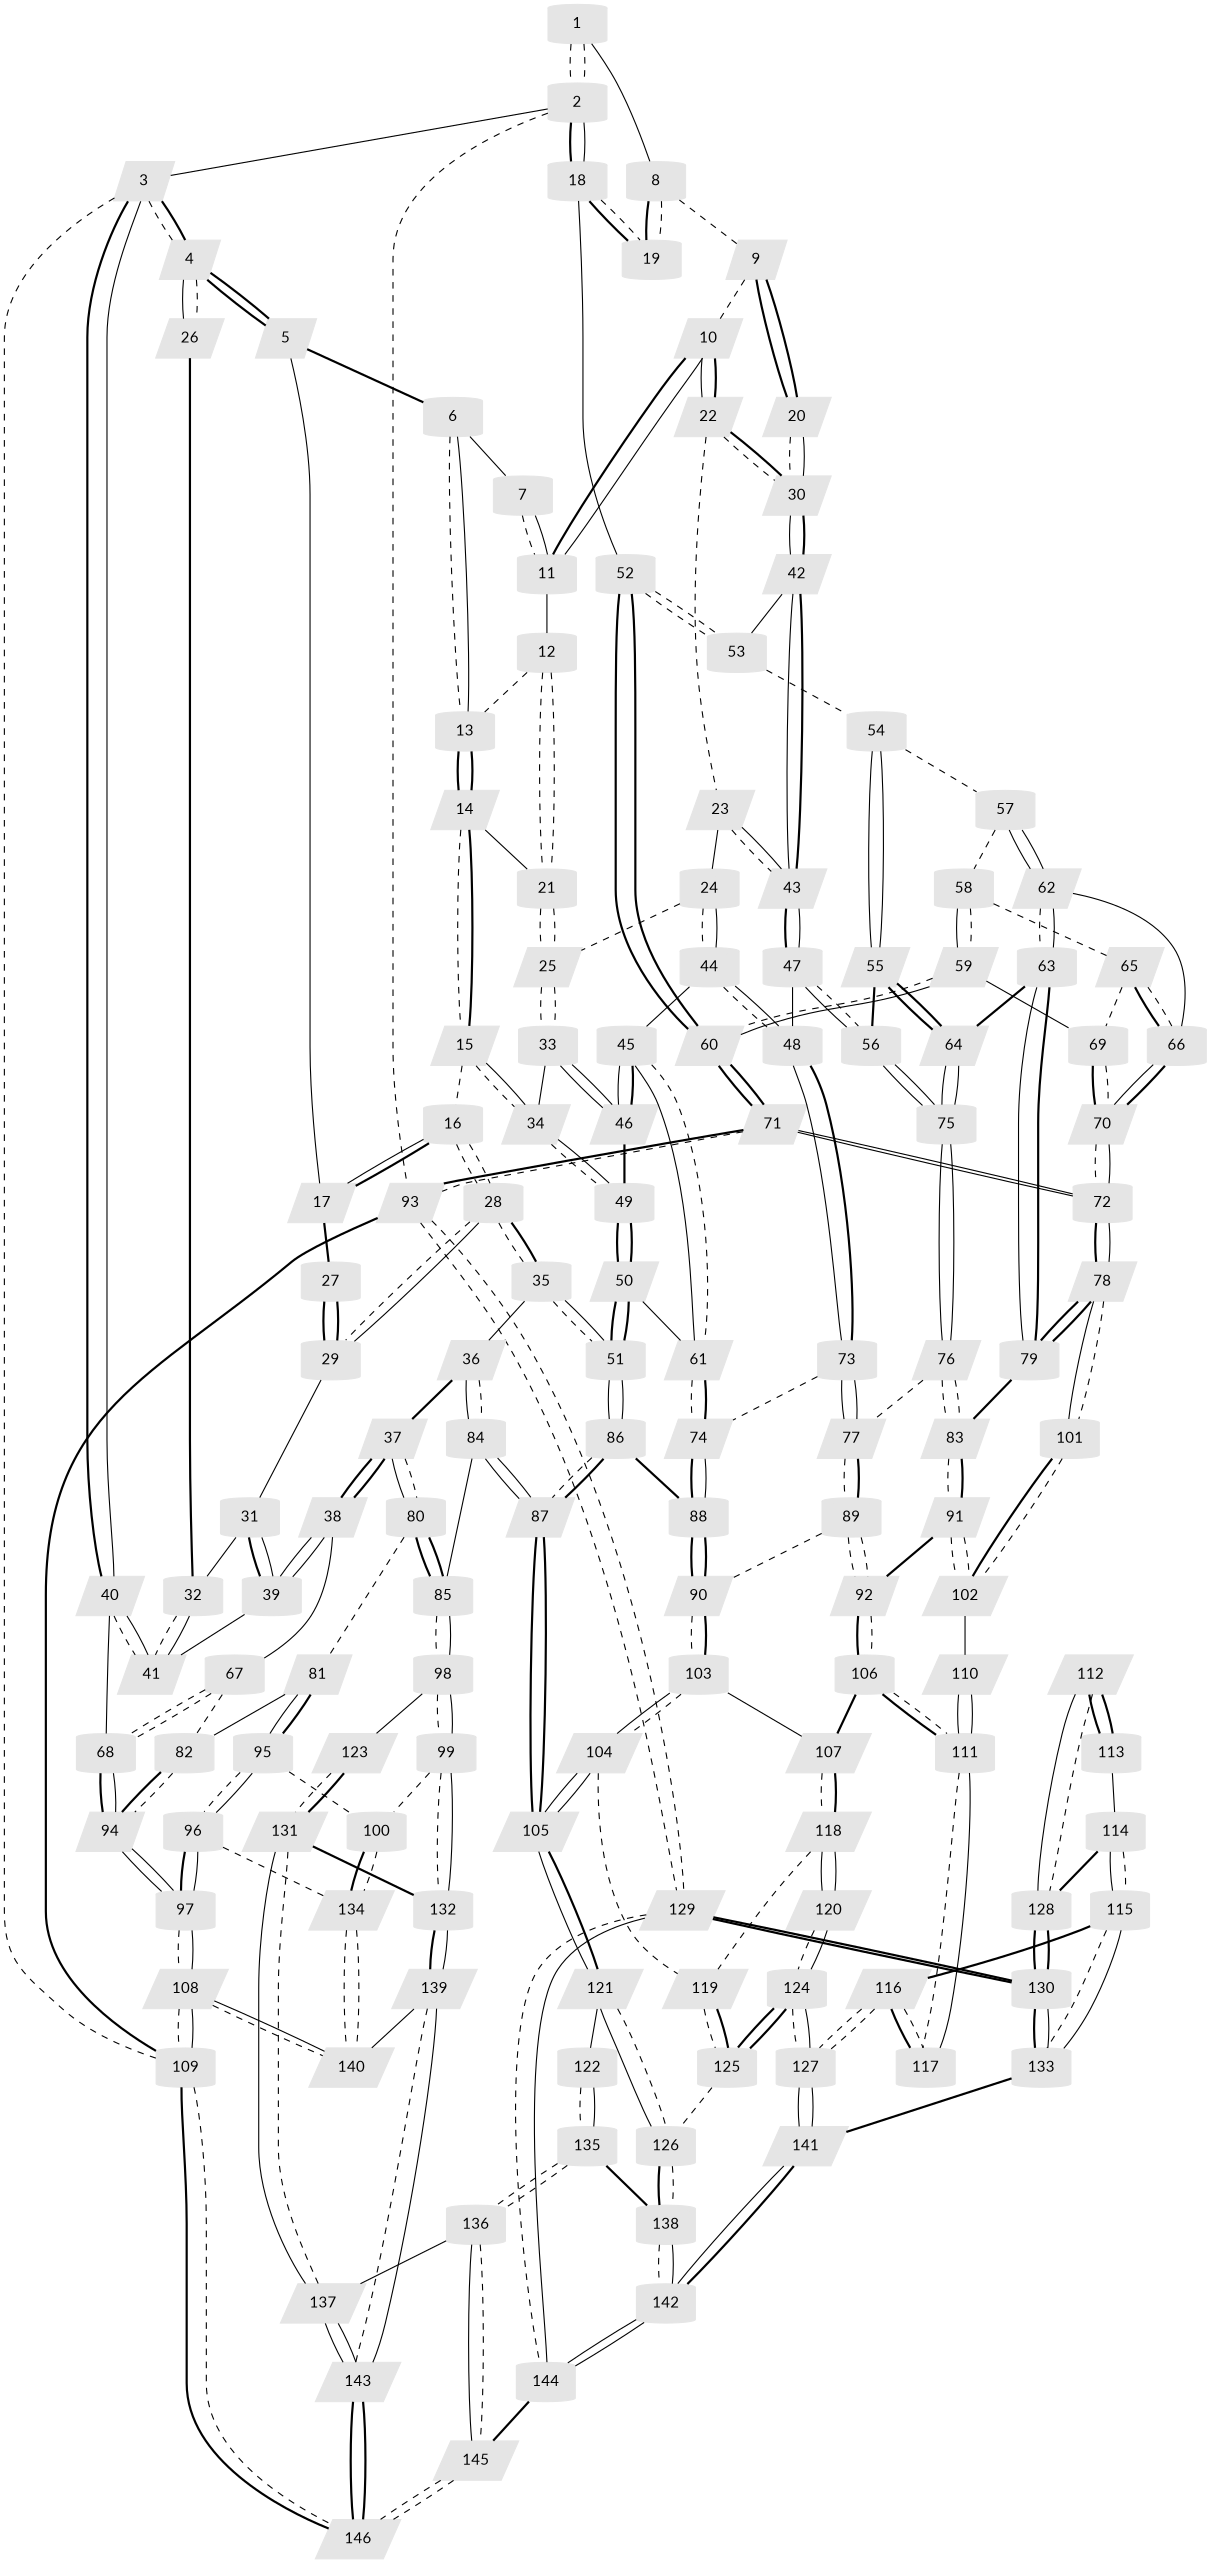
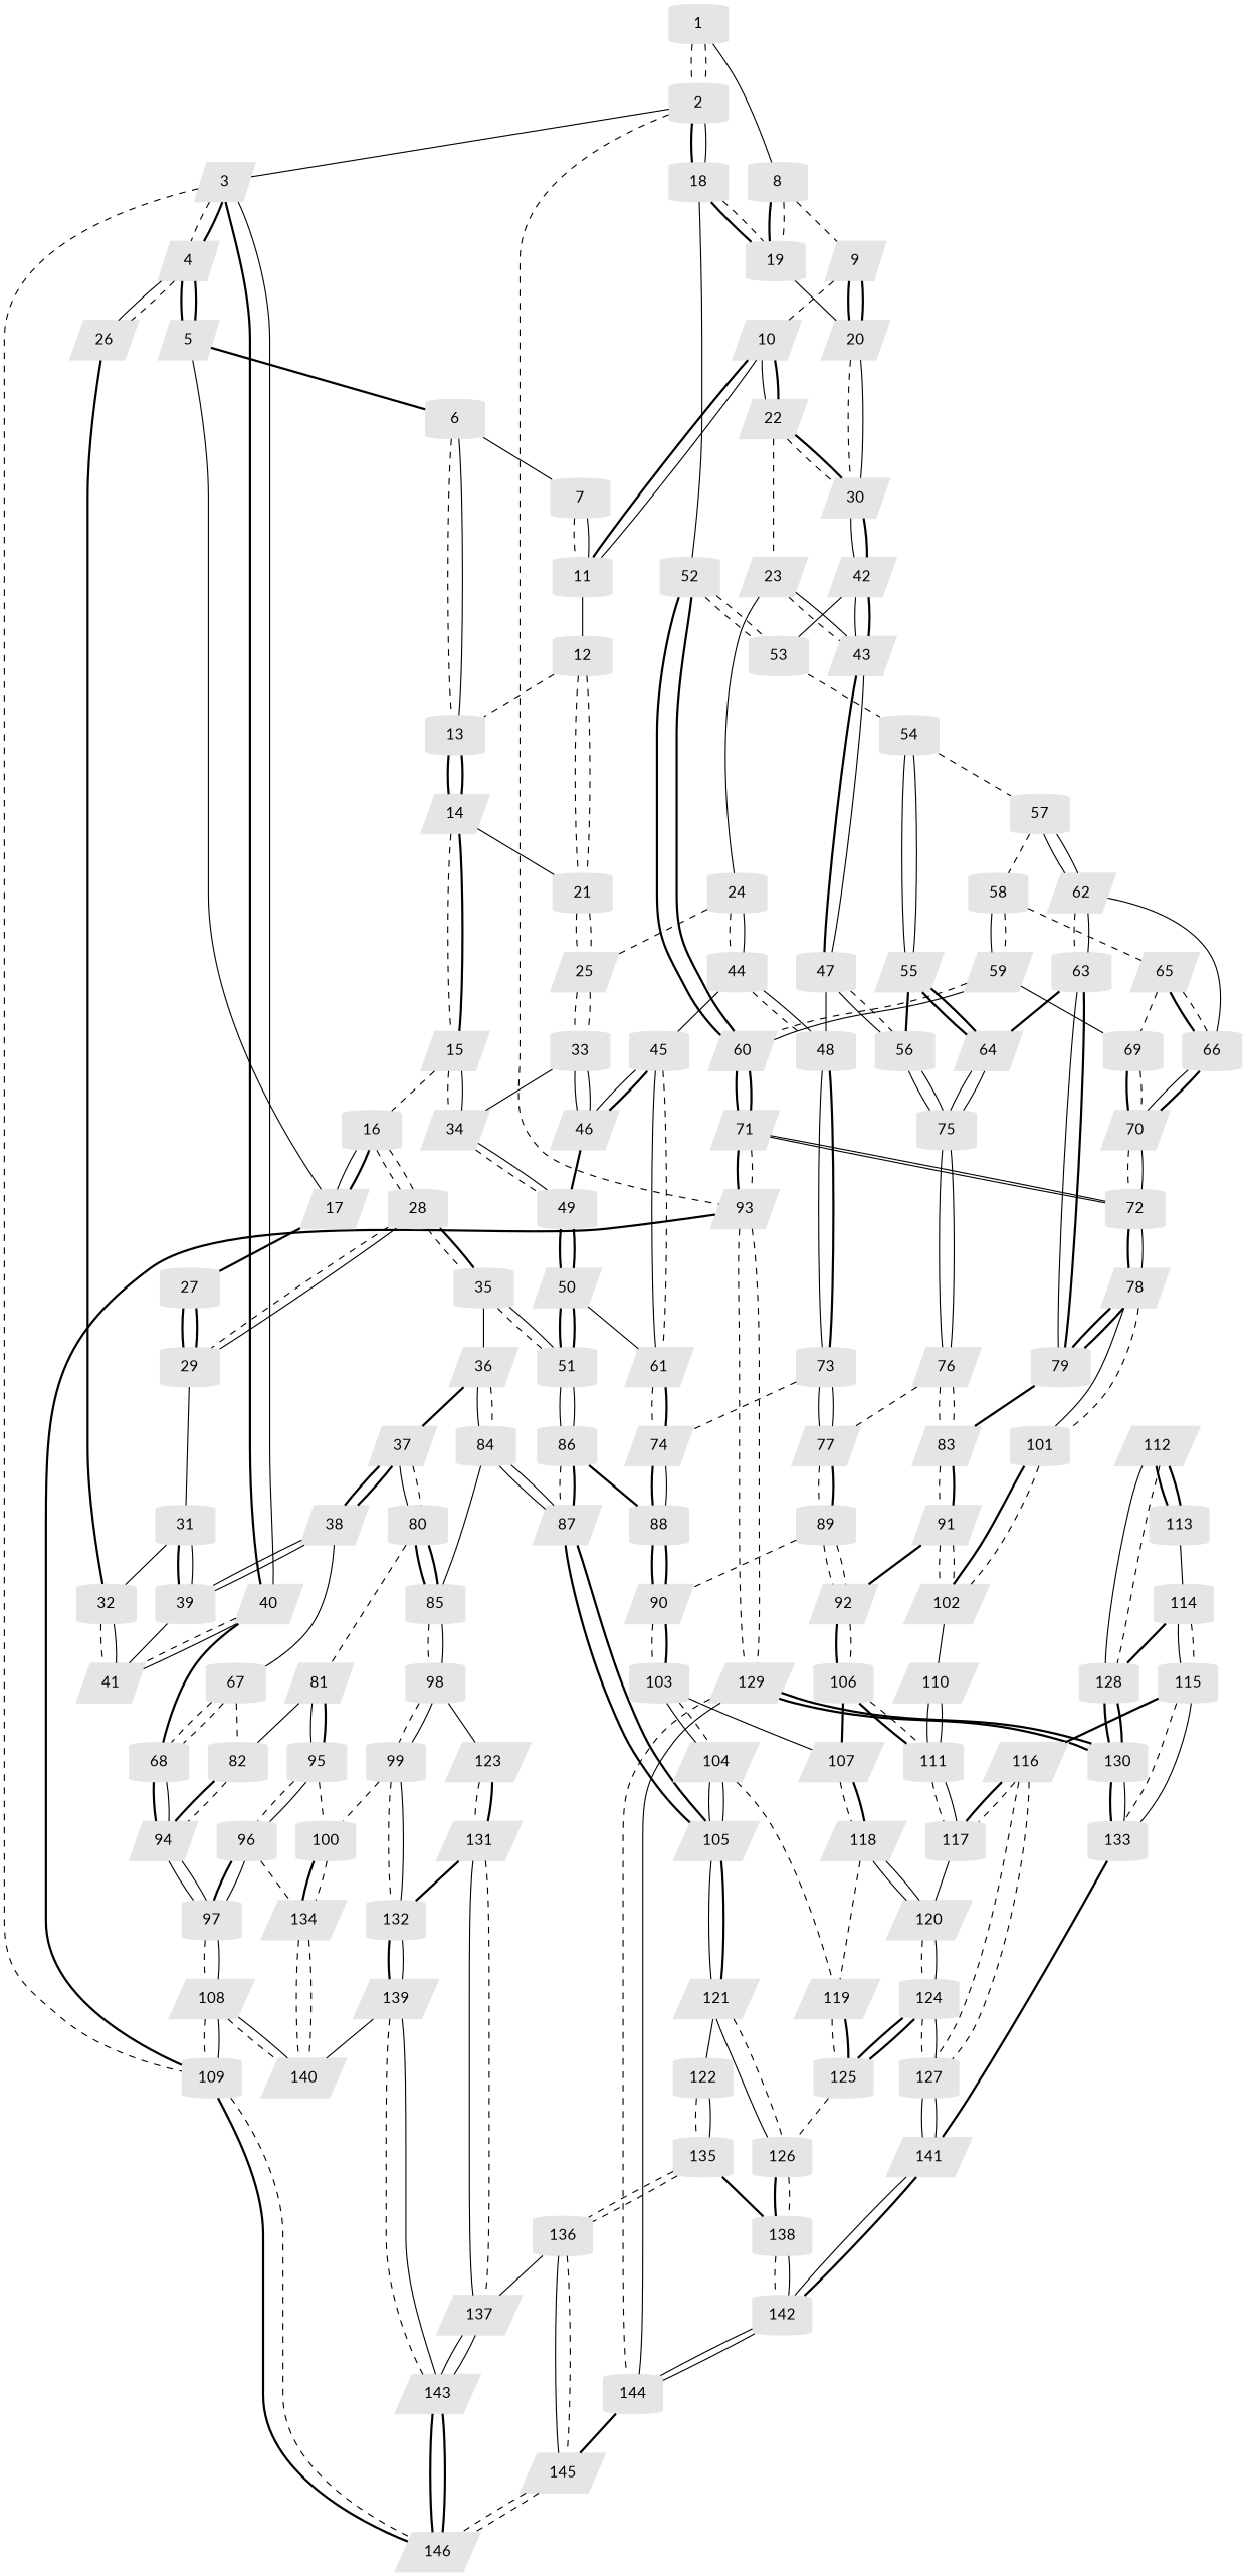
  graph {
    fontname=Lato
    node [color=gray90 fontname=Lato shape=cylinder style=filled]
    edge [fontname=Lato style=solid]
    1
    2
    8
    3 [shape=parallelogram]
    18
    93 [shape=parallelogram]
    9 [shape=parallelogram]
    19
    4 [shape=parallelogram]
    40 [shape=parallelogram]
    109
    52
    129 [shape=parallelogram]
    5 [shape=parallelogram]
    26 [shape=parallelogram]
    41 [shape=parallelogram]
    68
    146 [shape=parallelogram]
    6
    17 [shape=parallelogram]
    32
    7
    13
    27
    11
    14 [shape=parallelogram]
    12
    10 [shape=parallelogram]
    20 [shape=parallelogram]
    22 [shape=parallelogram]
    30 [shape=parallelogram]
    23 [shape=parallelogram]
    21
    25 [shape=parallelogram]
    15 [shape=parallelogram]
    16
    34 [shape=parallelogram]
    28
    49
    29
    35
    53
    60 [shape=parallelogram]
    42 [shape=parallelogram]
    33
    24
    43 [shape=parallelogram]
    44
    47
    45
    48
    46 [shape=parallelogram]
    31
    36 [shape=parallelogram]
    51
    39
    50 [shape=parallelogram]
    37 [shape=parallelogram]
    84
    86
    38 [shape=parallelogram]
    80
    85
    87 [shape=parallelogram]
    67
    81 [shape=parallelogram]
    82
    94 [shape=parallelogram]
    54
    56
    61 [shape=parallelogram]
    73
    74 [shape=parallelogram]
    75
    77 [shape=parallelogram]
    88
    71 [shape=parallelogram]
    55 [shape=parallelogram]
    57
    64 [shape=parallelogram]
    58
    62 [shape=parallelogram]
    76 [shape=parallelogram]
    59 [shape=parallelogram]
    65 [shape=parallelogram]
    63
    66
    69
    70 [shape=parallelogram]
    72
    79
    83 [shape=parallelogram]
    97
    78 [shape=parallelogram]
    101
    89
    90 [shape=parallelogram]
    91 [shape=parallelogram]
    92 [shape=parallelogram]
    102 [shape=parallelogram]
    95
    98
    96
    100
    105 [shape=parallelogram]
    99
    123 [shape=parallelogram]
    121 [shape=parallelogram]
    103
    106
    104 [shape=parallelogram]
    107 [shape=parallelogram]
    110 [shape=parallelogram]
    111
    130
    144
    108 [shape=parallelogram]
    134 [shape=parallelogram]
    140 [shape=parallelogram]
    132
    131 [shape=parallelogram]
    139 [shape=parallelogram]
    112 [shape=parallelogram]
    113
    128
    119 [shape=parallelogram]
    118 [shape=parallelogram]
    125
    122
    126
    117
    120 [shape=parallelogram]
    114
    115
    116 [shape=parallelogram]
    133
    127
    141 [shape=parallelogram]
    124
    135
    138
    136
    137 [shape=parallelogram]
    142
    145 [shape=parallelogram]
    143 [shape=parallelogram]
    1 -- 2 [style=dashed]
    1 -- 2 [style=dashed]
    1 -- 8
    2 -- 3
    2 -- 18 [style=bold]
    2 -- 18
    2 -- 93 [style=dashed]
    8 -- 9 [style=dashed]
    8 -- 19 [style=bold]
    8 -- 19 [style=dashed]
    3 -- 4 [style=dashed]
    3 -- 4 [style=bold]
    3 -- 40 [style=bold]
    3 -- 40
    3 -- 109 [style=dashed]
    18 -- 19 [style=bold]
    18 -- 19 [style=dashed]
    18 -- 52
    93 -- 109 [style=bold]
    93 -- 129 [style=dashed]
    93 -- 129 [style=dashed]
    9 -- 10 [style=dashed]
    9 -- 20 [style=bold]
    9 -- 20 [style=bold]
+   19 -- 20
    4 -- 5 [style=bold]
    4 -- 5 [style=bold]
    4 -- 26
    4 -- 26 [style=dashed]
    40 -- 41 [style=dashed]
    40 -- 41
-   40 -- 68
+   40 -- 68 [style=bold]
    109 -- 146 [style=bold]
    109 -- 146 [style=dashed]
    52 -- 53 [style=dashed]
    52 -- 53 [style=dashed]
    52 -- 60 [style=bold]
    52 -- 60 [style=bold]
    129 -- 130 [style=bold]
    129 -- 130 [style=bold]
    129 -- 144 [style=dashed]
    129 -- 144
    5 -- 6 [style=bold]
    5 -- 17
    26 -- 32 [style=bold]
    68 -- 94 [style=bold]
    68 -- 94
    6 -- 7
    6 -- 13 [style=dashed]
    6 -- 13
    17 -- 27 [style=bold]
    32 -- 41 [style=dashed]
    32 -- 41
    7 -- 11 [style=dashed]
    7 -- 11
    13 -- 14 [style=bold]
    13 -- 14 [style=bold]
    27 -- 29 [style=bold]
    27 -- 29 [style=bold]
    11 -- 12
    14 -- 21
    14 -- 15 [style=dashed]
    14 -- 15 [style=bold]
    12 -- 13 [style=dashed]
    12 -- 21 [style=dashed]
    12 -- 21 [style=dashed]
    10 -- 11 [style=bold]
    10 -- 11
    10 -- 22
    10 -- 22 [style=bold]
    20 -- 30 [style=dashed]
    20 -- 30
    22 -- 30 [style=dashed]
    22 -- 30 [style=bold]
    22 -- 23 [style=dashed]
    30 -- 42
    30 -- 42 [style=bold]
    23 -- 24
    23 -- 43 [style=dashed]
    23 -- 43
    21 -- 25 [style=dashed]
    21 -- 25 [style=dashed]
    25 -- 33 [style=dashed]
    25 -- 33 [style=dashed]
    15 -- 16 [style=dashed]
    15 -- 34 [style=dashed]
    15 -- 34
    16 -- 17
    16 -- 17 [style=bold]
    16 -- 28 [style=dashed]
    16 -- 28 [style=dashed]
    34 -- 49 [style=dashed]
    34 -- 49
    28 -- 29 [style=dashed]
    28 -- 29
    28 -- 35 [style=dashed]
    28 -- 35 [style=bold]
    49 -- 50 [style=bold]
    49 -- 50 [style=bold]
    29 -- 31
    35 -- 36
    35 -- 51 [style=dashed]
    35 -- 51
    53 -- 54 [style=dashed]
    60 -- 71 [style=bold]
    60 -- 71 [style=bold]
    42 -- 53
    42 -- 43
    42 -- 43 [style=bold]
    33 -- 34
    33 -- 46
    33 -- 46
    24 -- 25 [style=dashed]
    24 -- 44 [style=dashed]
    24 -- 44
    43 -- 47 [style=bold]
    43 -- 47
    44 -- 45
    44 -- 48 [style=dashed]
    44 -- 48
    47 -- 48
    47 -- 56
    47 -- 56 [style=dashed]
    45 -- 46
    45 -- 46 [style=bold]
    45 -- 61
    45 -- 61 [style=dashed]
    48 -- 73
    48 -- 73 [style=bold]
    46 -- 49 [style=bold]
    31 -- 32
    31 -- 39 [style=bold]
    31 -- 39
    36 -- 37 [style=bold]
    36 -- 84
    36 -- 84 [style=dashed]
    51 -- 86
    51 -- 86
    39 -- 41
    50 -- 51 [style=bold]
    50 -- 51 [style=bold]
    50 -- 61
    37 -- 38 [style=bold]
    37 -- 38 [style=bold]
    37 -- 80
    37 -- 80 [style=dashed]
    84 -- 85
    84 -- 87
    84 -- 87
    86 -- 87 [style=dashed]
    86 -- 87 [style=bold]
    86 -- 88 [style=bold]
    38 -- 39
    38 -- 39
    38 -- 67
    80 -- 85 [style=bold]
    80 -- 85 [style=bold]
    80 -- 81 [style=dashed]
    85 -- 98 [style=dashed]
    85 -- 98
    87 -- 105 [style=bold]
    87 -- 105 [style=bold]
    67 -- 68 [style=dashed]
    67 -- 68 [style=dashed]
    67 -- 82 [style=dashed]
    81 -- 82
    81 -- 95
    81 -- 95 [style=bold]
    82 -- 94 [style=bold]
    82 -- 94 [style=dashed]
    94 -- 97
    94 -- 97
    54 -- 55
    54 -- 55
    54 -- 57 [style=dashed]
    56 -- 75
    56 -- 75
    61 -- 74 [style=dashed]
    61 -- 74 [style=bold]
    73 -- 74 [style=dashed]
    73 -- 77
    73 -- 77
    74 -- 88 [style=bold]
    74 -- 88
    75 -- 76
    75 -- 76
    77 -- 89 [style=dashed]
    77 -- 89 [style=bold]
    88 -- 90 [style=bold]
    88 -- 90 [style=bold]
    71 -- 93 [style=bold]
    71 -- 93 [style=dashed]
    71 -- 72
    71 -- 72
    55 -- 56 [style=bold]
    55 -- 64 [style=bold]
    55 -- 64 [style=bold]
    57 -- 58 [style=dashed]
    57 -- 62
    57 -- 62
    64 -- 75
    64 -- 75
    58 -- 59
    58 -- 59 [style=dashed]
    58 -- 65 [style=dashed]
    62 -- 63 [style=dashed]
    62 -- 63
    62 -- 66
    76 -- 77 [style=dashed]
    76 -- 83 [style=dashed]
    76 -- 83 [style=dashed]
    59 -- 60 [style=dashed]
    59 -- 60
    59 -- 69
    65 -- 66 [style=bold]
    65 -- 66 [style=dashed]
    65 -- 69 [style=dashed]
    63 -- 64 [style=bold]
    63 -- 79
    63 -- 79 [style=bold]
    66 -- 70
    66 -- 70 [style=bold]
    69 -- 70 [style=bold]
    69 -- 70 [style=dashed]
    70 -- 72 [style=dashed]
    70 -- 72
    72 -- 78 [style=bold]
    72 -- 78
    79 -- 83 [style=bold]
    83 -- 91 [style=dashed]
    83 -- 91 [style=bold]
    97 -- 108 [style=dashed]
    97 -- 108
    78 -- 79 [style=bold]
    78 -- 79 [style=bold]
    78 -- 101
    78 -- 101 [style=dashed]
    101 -- 102 [style=bold]
    101 -- 102 [style=dashed]
    89 -- 90 [style=dashed]
    89 -- 92 [style=dashed]
    89 -- 92 [style=dashed]
    90 -- 103 [style=dashed]
    90 -- 103 [style=bold]
    91 -- 92 [style=bold]
    91 -- 102 [style=dashed]
    91 -- 102 [style=dashed]
    92 -- 106 [style=bold]
    92 -- 106 [style=dashed]
    102 -- 110
    95 -- 96 [style=dashed]
    95 -- 96
    95 -- 100 [style=dashed]
    98 -- 99 [style=dashed]
    98 -- 99
    98 -- 123
    96 -- 97 [style=bold]
    96 -- 97
    96 -- 134 [style=dashed]
    100 -- 134 [style=bold]
    100 -- 134 [style=dashed]
    105 -- 121
    105 -- 121 [style=bold]
    99 -- 100 [style=dashed]
    99 -- 132 [style=dashed]
    99 -- 132
    123 -- 131 [style=dashed]
    123 -- 131 [style=bold]
    121 -- 122
    121 -- 126
    121 -- 126 [style=dashed]
    103 -- 104
    103 -- 104 [style=dashed]
    103 -- 107
    106 -- 107 [style=bold]
    106 -- 111 [style=bold]
    106 -- 111 [style=dashed]
    104 -- 105
    104 -- 105
    104 -- 119 [style=dashed]
    107 -- 118 [style=dashed]
    107 -- 118 [style=bold]
    110 -- 111
    110 -- 111
    111 -- 117 [style=dashed]
    111 -- 117
    130 -- 133 [style=bold]
    130 -- 133
    144 -- 145 [style=bold]
    108 -- 109 [style=dashed]
    108 -- 109
    108 -- 140 [style=dashed]
    108 -- 140
    134 -- 140 [style=dashed]
    134 -- 140 [style=dashed]
    132 -- 139 [style=bold]
    132 -- 139
    131 -- 132 [style=bold]
    131 -- 137
    131 -- 137 [style=dashed]
    139 -- 140
    139 -- 143 [style=dashed]
    139 -- 143
    112 -- 113 [style=bold]
    112 -- 113 [style=bold]
    112 -- 128
    112 -- 128 [style=dashed]
    113 -- 114
    128 -- 130 [style=bold]
    128 -- 130 [style=bold]
    119 -- 125 [style=dashed]
    119 -- 125 [style=bold]
    118 -- 119 [style=dashed]
    118 -- 120
    118 -- 120
    125 -- 126 [style=dashed]
    122 -- 135 [style=dashed]
    122 -- 135
    126 -- 138 [style=bold]
    126 -- 138 [style=dashed]
+   117 -- 120
    120 -- 124 [style=dashed]
    120 -- 124
    114 -- 128 [style=bold]
    114 -- 115
    114 -- 115 [style=dashed]
    115 -- 116 [style=bold]
    115 -- 133 [style=dashed]
    115 -- 133
    116 -- 117 [style=bold]
    116 -- 117 [style=dashed]
    116 -- 127 [style=dashed]
    116 -- 127 [style=dashed]
    133 -- 141 [style=bold]
    127 -- 141
    127 -- 141
    141 -- 142
    141 -- 142 [style=bold]
    124 -- 125 [style=bold]
    124 -- 125 [style=bold]
    124 -- 127 [style=dashed]
    124 -- 127
    135 -- 138 [style=bold]
    135 -- 136 [style=dashed]
    135 -- 136 [style=dashed]
    138 -- 142 [style=dashed]
    138 -- 142
    136 -- 137
    136 -- 145
    136 -- 145 [style=dashed]
    137 -- 143
    137 -- 143
    142 -- 144
    142 -- 144
    145 -- 146 [style=dashed]
    145 -- 146 [style=dashed]
    143 -- 146 [style=bold]
    143 -- 146 [style=bold]
  }
